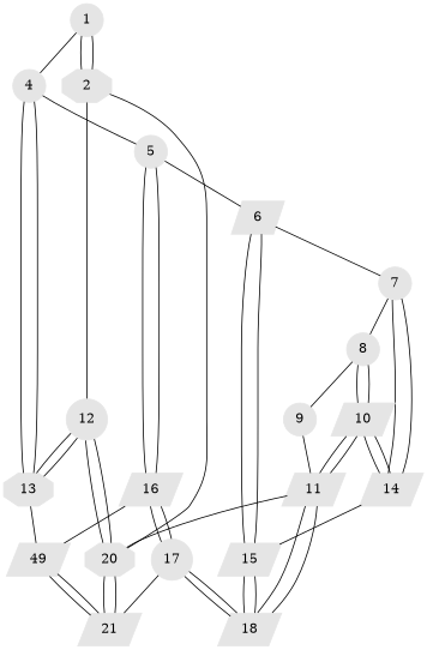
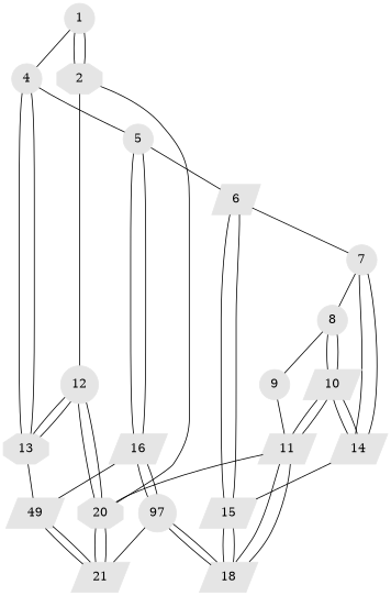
  graph {
    node [color=gray90 shape=parallelogram style=filled]
    1 [shape=circle]
    2 [shape=octagon]
    4 [shape=circle]
    12 [shape=circle]
    20 [shape=octagon]
    5 [shape=circle]
    13 [shape=octagon]
    21
    9 [shape=circle]
    11
    6
    16
    n13 [label=49]
    7 [shape=circle]
    15
-   17 [shape=circle]
+   17 [shape=circle label=97]
    8 [shape=circle]
    14
    18
    10
    1 -- 2
    1 -- 2
    1 -- 4
    2 -- 12
    2 -- 20
    4 -- 5
    4 -- 13
    4 -- 13
    12 -- 20
    12 -- 20
    12 -- 13
    12 -- 13
    20 -- 21
    20 -- 21
    5 -- 6
    5 -- 16
    5 -- 16
    13 -- n13
    9 -- 11
    11 -- 20
    11 -- 18
    11 -- 18
    6 -- 7
    6 -- 15
    6 -- 15
    16 -- n13
    16 -- 17
    16 -- 17
    n13 -- 21
    n13 -- 21
    7 -- 8
    7 -- 14
    7 -- 14
    15 -- 18
    15 -- 18
    17 -- 21
    17 -- 18
    17 -- 18
    8 -- 9
    8 -- 10
    8 -- 10
    14 -- 15
    10 -- 11
    10 -- 11
    10 -- 14
    10 -- 14
  }
